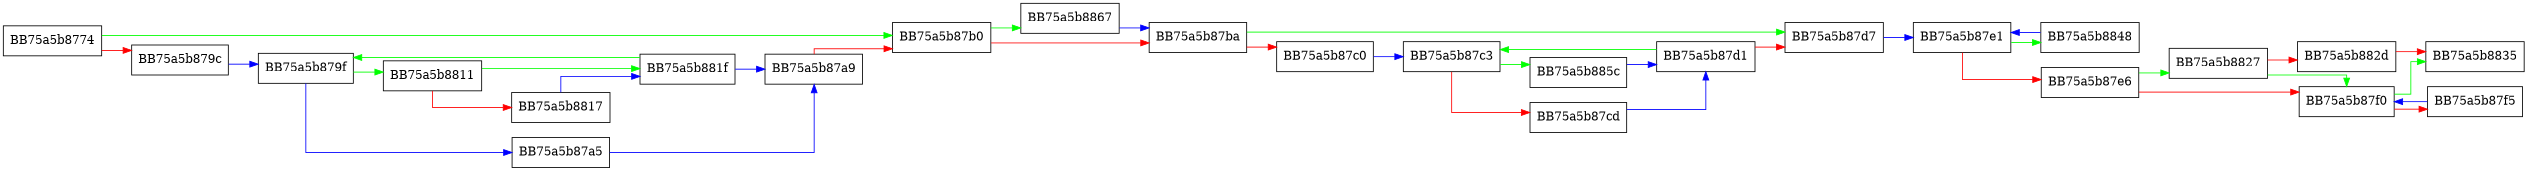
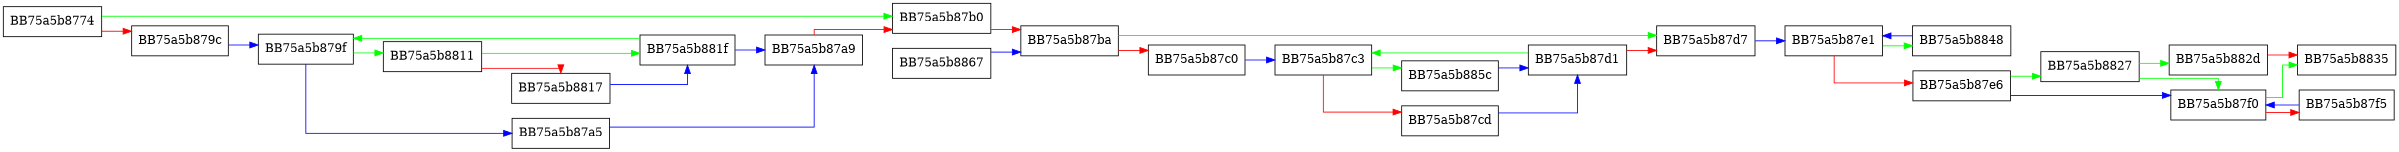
  digraph {
    rankdir=LR
    splines=ortho
    node [shape=box]
    edge [color=green]
    BB75a5b8774
    BB75a5b87b0
    BB75a5b879c
    BB75a5b8867
    BB75a5b87ba
    BB75a5b879f
    BB75a5b87d7
    BB75a5b87c0
    BB75a5b8811
    BB75a5b87a5
    BB75a5b881f
    BB75a5b8817
    BB75a5b87a9
    BB75a5b87e1
    BB75a5b87c3
    BB75a5b8848
    BB75a5b87e6
    BB75a5b885c
    BB75a5b87cd
    BB75a5b87d1
    BB75a5b8827
    BB75a5b87f0
    BB75a5b882d
    BB75a5b8835
    BB75a5b87f5
    BB75a5b8774 -> BB75a5b87b0
    BB75a5b8774 -> BB75a5b879c [color=red]
-   BB75a5b87b0 -> BB75a5b8867
    BB75a5b87b0 -> BB75a5b87ba [color=red]
    BB75a5b879c -> BB75a5b879f [color=blue]
    BB75a5b8867 -> BB75a5b87ba [color=blue]
    BB75a5b87ba -> BB75a5b87d7
    BB75a5b87ba -> BB75a5b87c0 [color=red]
    BB75a5b879f -> BB75a5b8811
    BB75a5b879f -> BB75a5b87a5 [color=blue]
    BB75a5b87d7 -> BB75a5b87e1 [color=blue]
    BB75a5b87c0 -> BB75a5b87c3 [color=blue]
    BB75a5b8811 -> BB75a5b881f
    BB75a5b8811 -> BB75a5b8817 [color=red]
    BB75a5b87a5 -> BB75a5b87a9 [color=blue]
    BB75a5b881f -> BB75a5b879f
    BB75a5b881f -> BB75a5b87a9 [color=blue]
    BB75a5b8817 -> BB75a5b881f [color=blue]
    BB75a5b87a9 -> BB75a5b87b0 [color=red]
    BB75a5b87e1 -> BB75a5b8848
    BB75a5b87e1 -> BB75a5b87e6 [color=red]
    BB75a5b87c3 -> BB75a5b885c
    BB75a5b87c3 -> BB75a5b87cd [color=red]
    BB75a5b8848 -> BB75a5b87e1 [color=blue]
    BB75a5b87e6 -> BB75a5b8827
-   BB75a5b87e6 -> BB75a5b87f0 [color=red]
+   BB75a5b87e6 -> BB75a5b87f0 [color=blue]
    BB75a5b885c -> BB75a5b87d1 [color=blue]
    BB75a5b87cd -> BB75a5b87d1 [color=blue]
    BB75a5b87d1 -> BB75a5b87d7 [color=red]
    BB75a5b87d1 -> BB75a5b87c3
    BB75a5b8827 -> BB75a5b87f0
-   BB75a5b8827 -> BB75a5b882d [color=red]
+   BB75a5b8827 -> BB75a5b882d
    BB75a5b87f0 -> BB75a5b8835
    BB75a5b87f0 -> BB75a5b87f5 [color=red]
    BB75a5b882d -> BB75a5b8835 [color=red]
    BB75a5b87f5 -> BB75a5b87f0 [color=blue]
  }
